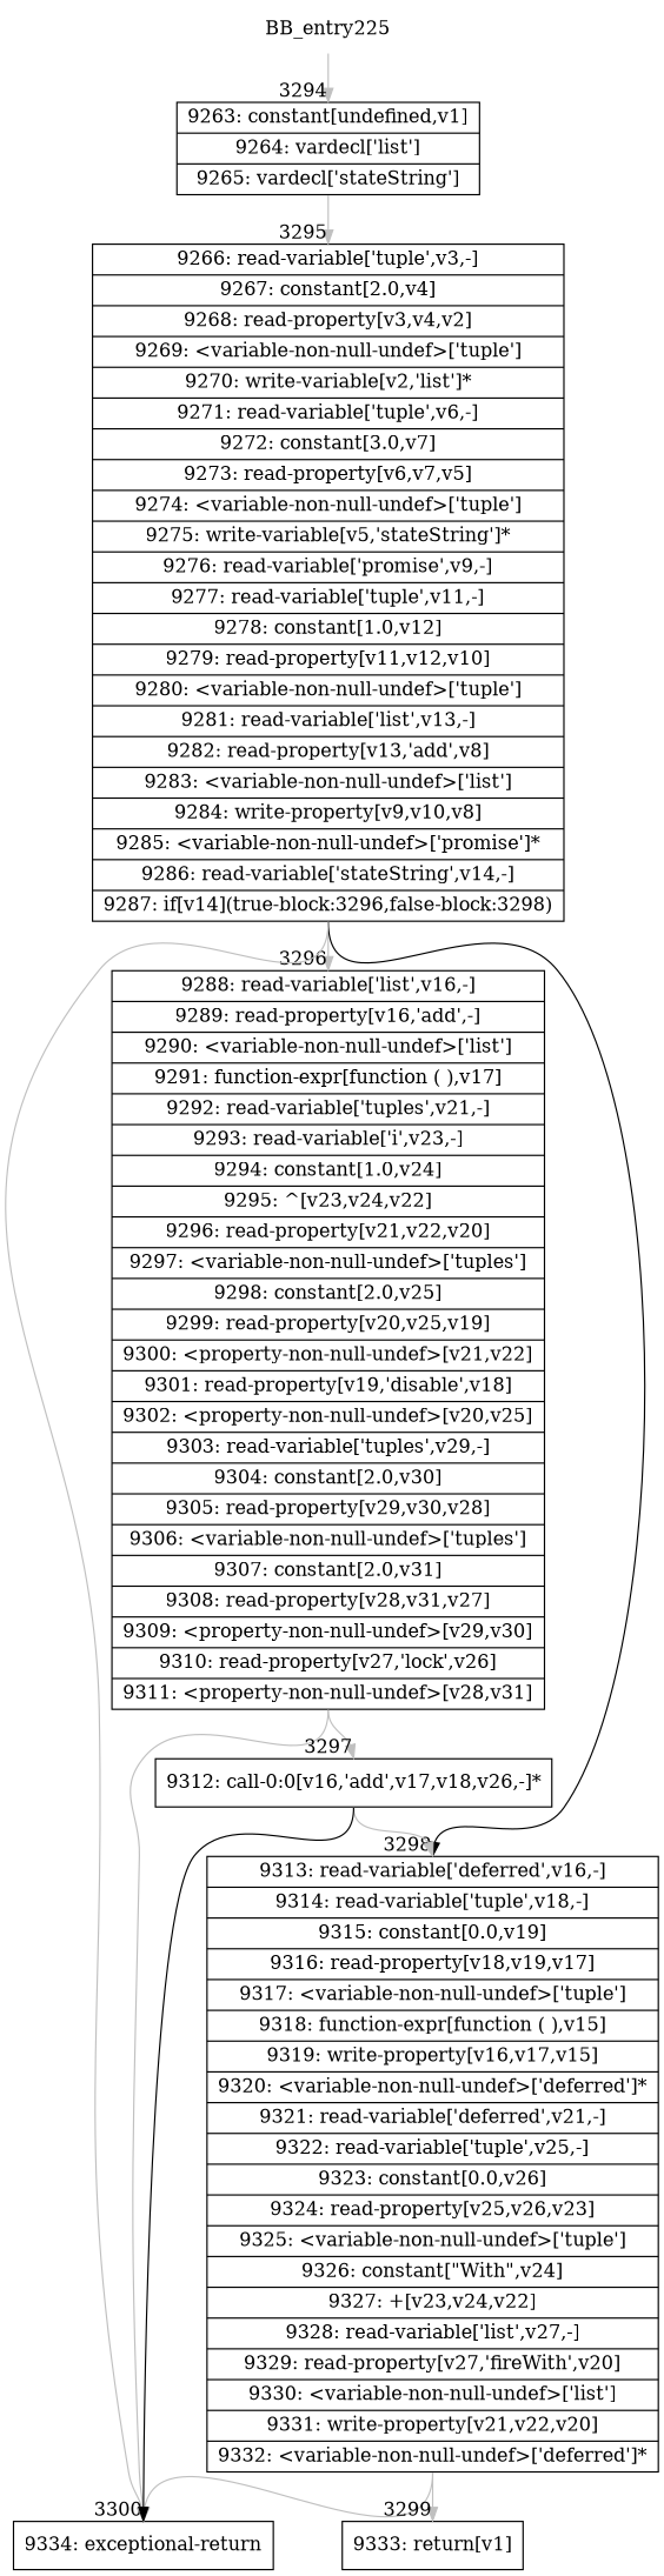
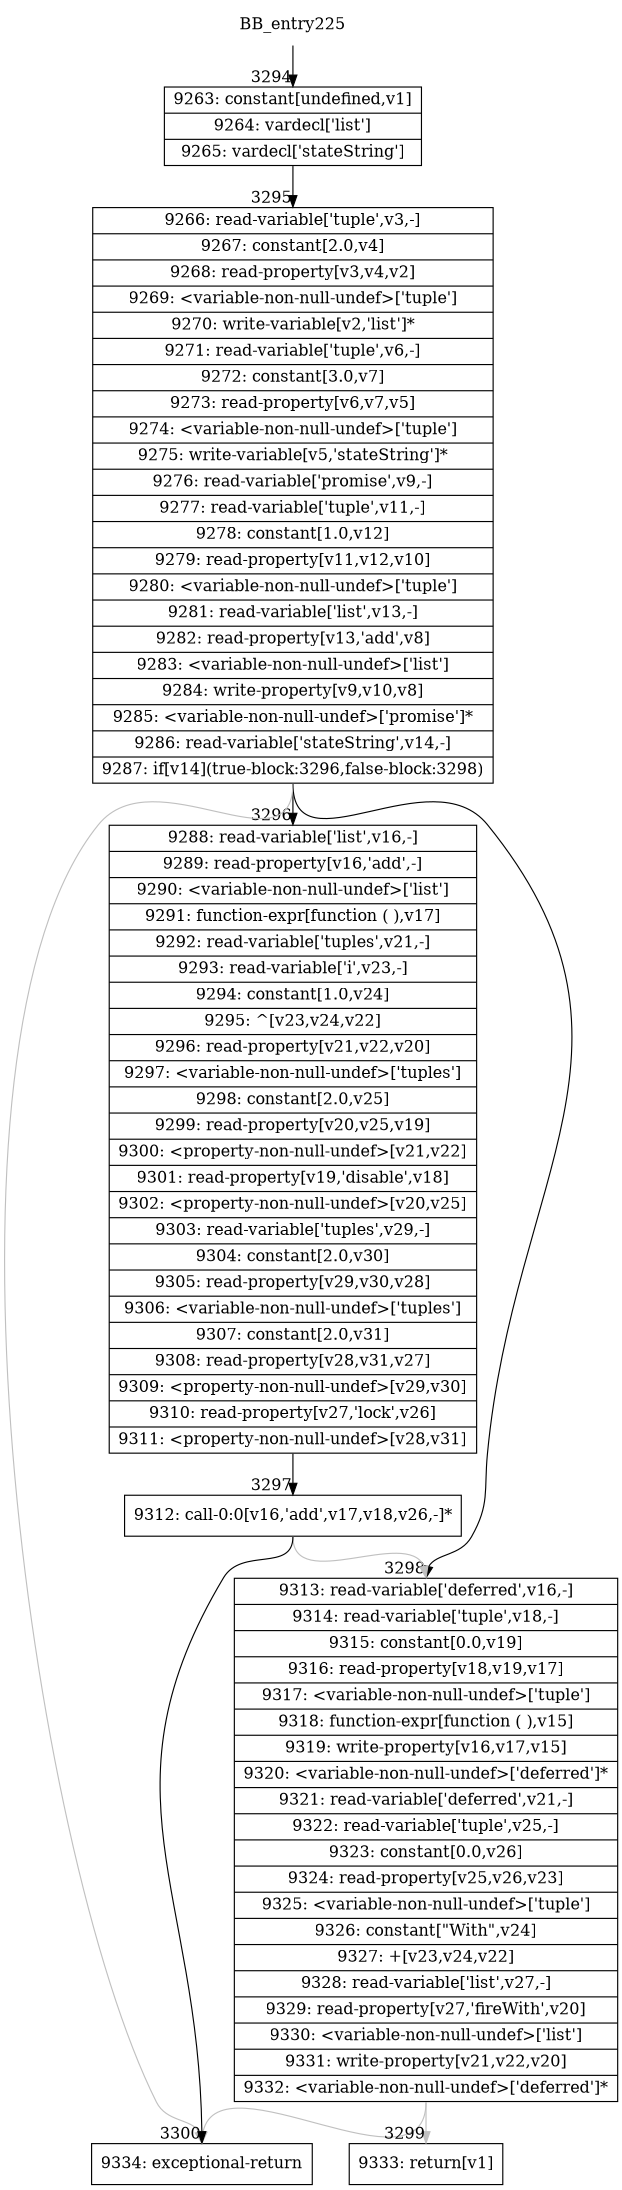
  digraph {
    rankdir=TD
    node [shape=record]
    edge [headport=n tailport=s]
    BB_entry225 [shape=none]
    n2 [label="{9263: constant[undefined,v1]|9264: vardecl['list']|9265: vardecl['stateString']}"]
    n3 [label="{9266: read-variable['tuple',v3,-]|9267: constant[2.0,v4]|9268: read-property[v3,v4,v2]|9269: \<variable-non-null-undef\>['tuple']|9270: write-variable[v2,'list']*|9271: read-variable['tuple',v6,-]|9272: constant[3.0,v7]|9273: read-property[v6,v7,v5]|9274: \<variable-non-null-undef\>['tuple']|9275: write-variable[v5,'stateString']*|9276: read-variable['promise',v9,-]|9277: read-variable['tuple',v11,-]|9278: constant[1.0,v12]|9279: read-property[v11,v12,v10]|9280: \<variable-non-null-undef\>['tuple']|9281: read-variable['list',v13,-]|9282: read-property[v13,'add',v8]|9283: \<variable-non-null-undef\>['list']|9284: write-property[v9,v10,v8]|9285: \<variable-non-null-undef\>['promise']*|9286: read-variable['stateString',v14,-]|9287: if[v14](true-block:3296,false-block:3298)}"]
    n4 [label="{9288: read-variable['list',v16,-]|9289: read-property[v16,'add',-]|9290: \<variable-non-null-undef\>['list']|9291: function-expr[function ( ),v17]|9292: read-variable['tuples',v21,-]|9293: read-variable['i',v23,-]|9294: constant[1.0,v24]|9295: ^[v23,v24,v22]|9296: read-property[v21,v22,v20]|9297: \<variable-non-null-undef\>['tuples']|9298: constant[2.0,v25]|9299: read-property[v20,v25,v19]|9300: \<property-non-null-undef\>[v21,v22]|9301: read-property[v19,'disable',v18]|9302: \<property-non-null-undef\>[v20,v25]|9303: read-variable['tuples',v29,-]|9304: constant[2.0,v30]|9305: read-property[v29,v30,v28]|9306: \<variable-non-null-undef\>['tuples']|9307: constant[2.0,v31]|9308: read-property[v28,v31,v27]|9309: \<property-non-null-undef\>[v29,v30]|9310: read-property[v27,'lock',v26]|9311: \<property-non-null-undef\>[v28,v31]}"]
    n5 [label="{9313: read-variable['deferred',v16,-]|9314: read-variable['tuple',v18,-]|9315: constant[0.0,v19]|9316: read-property[v18,v19,v17]|9317: \<variable-non-null-undef\>['tuple']|9318: function-expr[function ( ),v15]|9319: write-property[v16,v17,v15]|9320: \<variable-non-null-undef\>['deferred']*|9321: read-variable['deferred',v21,-]|9322: read-variable['tuple',v25,-]|9323: constant[0.0,v26]|9324: read-property[v25,v26,v23]|9325: \<variable-non-null-undef\>['tuple']|9326: constant[\"With\",v24]|9327: +[v23,v24,v22]|9328: read-variable['list',v27,-]|9329: read-property[v27,'fireWith',v20]|9330: \<variable-non-null-undef\>['list']|9331: write-property[v21,v22,v20]|9332: \<variable-non-null-undef\>['deferred']*}"]
    n6 [label="{9334: exceptional-return}"]
    n7 [label="{9312: call-0:0[v16,'add',v17,v18,v26,-]*}"]
    n8 [label="{9333: return[v1]}"]
-   BB_entry225 -> n2 [headlabel="    3294" color=gray]
-   n2 -> n3 [headlabel="      3295" color=gray]
-   n3 -> n4 [headlabel="      3296" color=gray]
+   BB_entry225 -> n2 [headlabel="    3294"]
+   n2 -> n3 [headlabel="      3295"]
+   n3 -> n4 [headlabel="      3296"]
    n3 -> n5 [headlabel="      3298"]
    n3 -> n6 [color=gray headlabel="      3300"]
-   n4 -> n6 [color=gray]
-   n4 -> n7 [headlabel="      3297" color=gray]
+   n4 -> n7 [headlabel="      3297"]
    n5 -> n6 [color=gray]
    n5 -> n8 [color=gray headlabel="      3299"]
    n7 -> n5 [color=gray]
    n7 -> n6 [color=black]
  }
